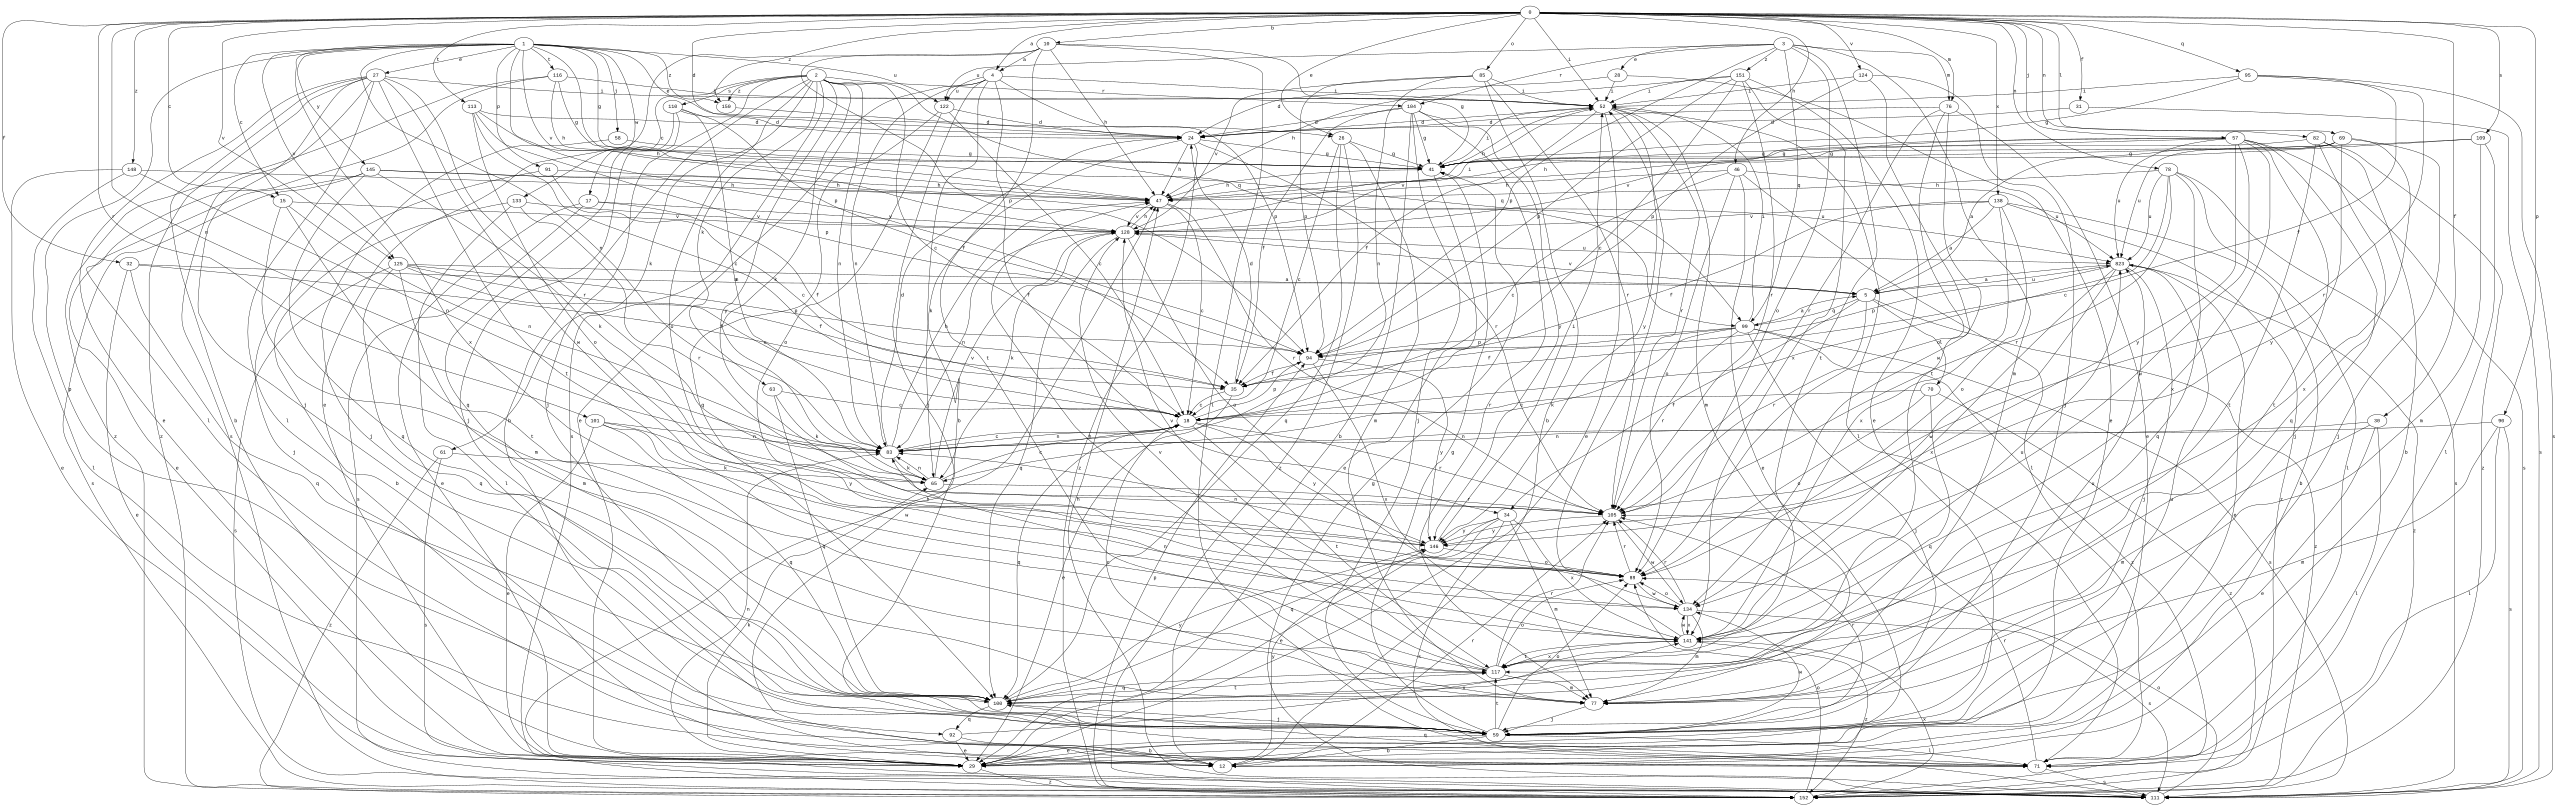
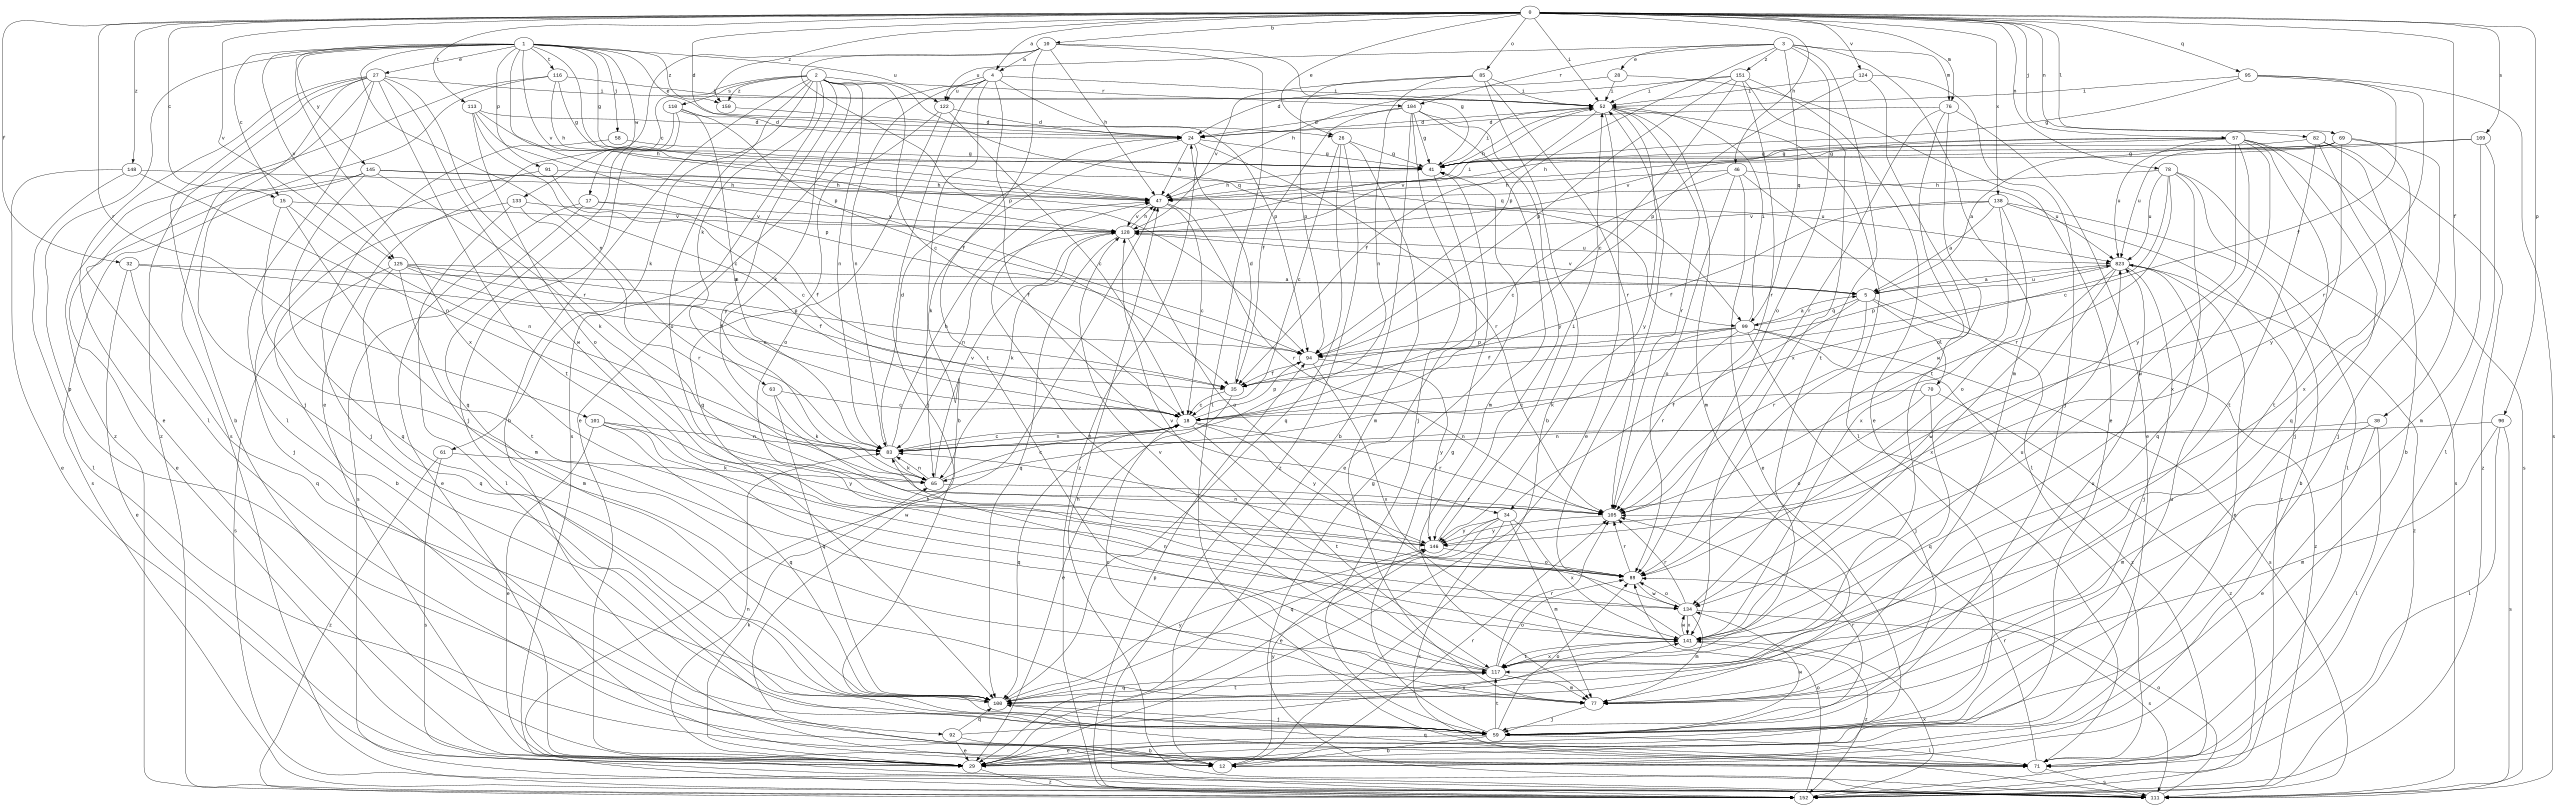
  strict digraph {
    fontname="Liberation Mono"
    node [fontname="Liberation Mono"]
    edge [fontname="Liberation Mono"]
    0
    4
    10
    15
    24
    26
    30
-   31
    32
    46
    52
    57
    69
    76
    78
    82
    83
    85
    90
    95
    101
    109
    113
    124
    125
    138
    148
    150
    94
    122
    12
    59
    29
    34
    41
    117
    47
    71
    128
    77
    65
    105
    152
    18
    100
    111
    5
    35
    89
    n50 [label=823]
    146
    141
    134
    1
    27
    58
    91
    92
    99
    116
    133
    145
    2
    17
    61
    63
    104
    110
    3
    28
    151
    70
    0 -> 4 [label=a]
    0 -> 10 [label=b]
    0 -> 15 [label=c]
    0 -> 24 [label=d]
    0 -> 26 [label=e]
    0 -> 30 [label=f]
-   0 -> 31 [label=f]
    0 -> 32 [label=f]
    0 -> 46 [label=h]
    0 -> 52 [label=i]
    0 -> 57 [label=j]
    0 -> 69 [label=l]
    0 -> 76 [label=m]
    0 -> 78 [label=n]
    0 -> 82 [label=n]
-   0 -> 83 [label=n]
    0 -> 85 [label=o]
    0 -> 90 [label=p]
    0 -> 95 [label=q]
    0 -> 101 [label=r]
    0 -> 109 [label=s]
    0 -> 113 [label=t]
    0 -> 124 [label=v]
    0 -> 125 [label=v]
    0 -> 138 [label=x]
    0 -> 148 [label=z]
    0 -> 150 [label=z]
    4 -> 52 [label=i]
    4 -> 83 [label=n]
    4 -> 94 [label=p]
    4 -> 122 [label=u]
    4 -> 12 [label=b]
    4 -> 59 [label=j]
    4 -> 29 [label=e]
    4 -> 34 [label=f]
    10 -> 4 [label=a]
    10 -> 94 [label=p]
    10 -> 29 [label=e]
    10 -> 41 [label=g]
    10 -> 117 [label=t]
    10 -> 47 [label=h]
    10 -> 71 [label=l]
    15 -> 83 [label=n]
    15 -> 117 [label=t]
    15 -> 128 [label=v]
    15 -> 77 [label=m]
    24 -> 41 [label=g]
    24 -> 47 [label=h]
    24 -> 65 [label=k]
    24 -> 105 [label=r]
    24 -> 152 [label=z]
    26 -> 41 [label=g]
    26 -> 77 [label=m]
    26 -> 152 [label=z]
    26 -> 18 [label=c]
    26 -> 100 [label=q]
    30 -> 83 [label=n]
    30 -> 29 [label=e]
    30 -> 71 [label=l]
    30 -> 77 [label=m]
-   31 -> 24 [label=d]
-   31 -> 111 [label=s]
    32 -> 29 [label=e]
    32 -> 100 [label=q]
    32 -> 5 [label=a]
    32 -> 35 [label=f]
    46 -> 29 [label=e]
    46 -> 47 [label=h]
    46 -> 71 [label=l]
    46 -> 18 [label=c]
    46 -> 89 [label=o]
    46 -> n50 [label=u]
    52 -> 24 [label=d]
    52 -> 29 [label=e]
    52 -> 47 [label=h]
    52 -> 71 [label=l]
    52 -> 77 [label=m]
    52 -> 105 [label=r]
    52 -> 35 [label=f]
    52 -> 146 [label=y]
    57 -> 59 [label=j]
    57 -> 41 [label=g]
    57 -> 117 [label=t]
    57 -> 47 [label=h]
    57 -> 128 [label=v]
    57 -> 111 [label=s]
    57 -> n50 [label=u]
    57 -> 146 [label=y]
    57 -> 141 [label=x]
    57 -> 134 [label=w]
    69 -> 59 [label=j]
    69 -> 41 [label=g]
    69 -> 5 [label=a]
    69 -> n50 [label=u]
    69 -> 146 [label=y]
    69 -> 141 [label=x]
    76 -> 24 [label=d]
    76 -> 29 [label=e]
    76 -> 105 [label=r]
    76 -> 89 [label=o]
    76 -> 134 [label=w]
    78 -> 47 [label=h]
    78 -> 71 [label=l]
    78 -> 105 [label=r]
    78 -> 18 [label=c]
    78 -> 100 [label=q]
    78 -> 111 [label=s]
    78 -> n50 [label=u]
    82 -> 12 [label=b]
    82 -> 41 [label=g]
    82 -> 117 [label=t]
    82 -> 152 [label=z]
    82 -> 100 [label=q]
    83 -> 24 [label=d]
    83 -> 47 [label=h]
    83 -> 65 [label=k]
    83 -> 18 [label=c]
    85 -> 52 [label=i]
    85 -> 83 [label=n]
    85 -> 94 [label=p]
    85 -> 12 [label=b]
    85 -> 128 [label=v]
    85 -> 105 [label=r]
    90 -> 83 [label=n]
    90 -> 71 [label=l]
    90 -> 77 [label=m]
    90 -> 111 [label=s]
    95 -> 52 [label=i]
    95 -> 41 [label=g]
    95 -> 105 [label=r]
    95 -> 111 [label=s]
    95 -> 35 [label=f]
    101 -> 83 [label=n]
    101 -> 29 [label=e]
    101 -> 100 [label=q]
    101 -> 146 [label=y]
    101 -> 134 [label=w]
    109 -> 41 [label=g]
    109 -> 71 [label=l]
    109 -> 128 [label=v]
    109 -> 77 [label=m]
    113 -> 24 [label=d]
    113 -> 94 [label=p]
    113 -> 47 [label=h]
    113 -> 18 [label=c]
    113 -> 89 [label=o]
    124 -> 52 [label=i]
    124 -> 94 [label=p]
    124 -> 59 [label=j]
    124 -> 117 [label=t]
    125 -> 94 [label=p]
    125 -> 77 [label=m]
    125 -> 18 [label=c]
    125 -> 100 [label=q]
    125 -> 111 [label=s]
    125 -> 5 [label=a]
    125 -> 35 [label=f]
    138 -> 12 [label=b]
    138 -> 128 [label=v]
    138 -> 152 [label=z]
    138 -> 5 [label=a]
    138 -> 35 [label=f]
    138 -> 89 [label=o]
    138 -> 141 [label=x]
    148 -> 83 [label=n]
    148 -> 29 [label=e]
    148 -> 47 [label=h]
    148 -> 71 [label=l]
    150 -> 24 [label=d]
    94 -> 35 [label=f]
    94 -> 146 [label=y]
    94 -> 141 [label=x]
    122 -> 24 [label=d]
    122 -> 18 [label=c]
    122 -> 100 [label=q]
    122 -> 89 [label=o]
    12 -> 105 [label=r]
    12 -> 146 [label=y]
    59 -> 12 [label=b]
    59 -> 29 [label=e]
    59 -> 41 [label=g]
    59 -> 117 [label=t]
    59 -> 71 [label=l]
    59 -> 105 [label=r]
    59 -> 89 [label=o]
    59 -> n50 [label=u]
    59 -> 134 [label=w]
    29 -> 83 [label=n]
    29 -> 65 [label=k]
    29 -> 152 [label=z]
    34 -> 29 [label=e]
    34 -> 77 [label=m]
    34 -> 100 [label=q]
    34 -> 111 [label=s]
    34 -> 146 [label=y]
    34 -> 141 [label=x]
    41 -> 52 [label=i]
    41 -> 29 [label=e]
    41 -> 47 [label=h]
    117 -> 47 [label=h]
    117 -> 128 [label=v]
    117 -> 77 [label=m]
    117 -> 105 [label=r]
    117 -> 100 [label=q]
    117 -> 89 [label=o]
    117 -> 141 [label=x]
    47 -> 128 [label=v]
    47 -> 105 [label=r]
    47 -> 18 [label=c]
    71 -> 105 [label=r]
    71 -> 100 [label=q]
    71 -> 111 [label=s]
    128 -> 52 [label=i]
    128 -> 83 [label=n]
    128 -> 47 [label=h]
    128 -> 65 [label=k]
    128 -> 100 [label=q]
    128 -> 89 [label=o]
    128 -> n50 [label=u]
    77 -> 59 [label=j]
    77 -> 18 [label=c]
    77 -> n50 [label=u]
    65 -> 83 [label=n]
    65 -> 128 [label=v]
    65 -> 105 [label=r]
    65 -> 18 [label=c]
    105 -> 146 [label=y]
-   105 -> 134 [label=w]
    152 -> 94 [label=p]
    152 -> 47 [label=h]
    152 -> 89 [label=o]
    152 -> 141 [label=x]
    18 -> 83 [label=n]
    18 -> 94 [label=p]
    18 -> 117 [label=t]
    18 -> 105 [label=r]
    18 -> 100 [label=q]
    18 -> 146 [label=y]
    100 -> 59 [label=j]
    100 -> 117 [label=t]
    100 -> 146 [label=y]
    111 -> 41 [label=g]
    111 -> 47 [label=h]
    111 -> 89 [label=o]
    5 -> 34 [label=f]
    5 -> 128 [label=v]
    5 -> 105 [label=r]
    5 -> 152 [label=z]
    5 -> n50 [label=u]
    5 -> 99 [label=q]
    5 -> 70 [label=l]
    35 -> 24 [label=d]
    35 -> 29 [label=e]
    35 -> 18 [label=c]
    89 -> 105 [label=r]
    89 -> 134 [label=w]
    n50 -> 94 [label=p]
    n50 -> 59 [label=j]
    n50 -> 29 [label=e]
    n50 -> 152 [label=z]
    n50 -> 5 [label=a]
    n50 -> 141 [label=x]
    n50 -> 134 [label=w]
    146 -> 52 [label=i]
    146 -> 83 [label=n]
    146 -> 89 [label=o]
    141 -> 52 [label=i]
    141 -> 83 [label=n]
    141 -> 117 [label=t]
    141 -> 152 [label=z]
    141 -> n50 [label=u]
    141 -> 134 [label=w]
    134 -> 128 [label=v]
    134 -> 77 [label=m]
    134 -> 105 [label=r]
    134 -> 111 [label=s]
    134 -> 89 [label=o]
    134 -> 141 [label=x]
    1 -> 15 [label=c]
    1 -> 26 [label=e]
    1 -> 83 [label=n]
    1 -> 125 [label=v]
    1 -> 150 [label=z]
    1 -> 94 [label=p]
    1 -> 122 [label=u]
    1 -> 41 [label=g]
    1 -> 128 [label=v]
    1 -> 141 [label=x]
    1 -> 27 [label=e]
    1 -> 58 [label=j]
    1 -> 91 [label=p]
    1 -> 92 [label=p]
    1 -> 99 [label=q]
    1 -> 116 [label=t]
    1 -> 133 [label=w]
    1 -> 145 [label=y]
    27 -> 52 [label=i]
    27 -> 12 [label=b]
    27 -> 59 [label=j]
    27 -> 29 [label=e]
    27 -> 117 [label=t]
    27 -> 71 [label=l]
    27 -> 105 [label=r]
    27 -> 152 [label=z]
    27 -> 111 [label=s]
    27 -> 134 [label=w]
    58 -> 59 [label=j]
    58 -> 41 [label=g]
    91 -> 59 [label=j]
    91 -> 47 [label=h]
    91 -> 18 [label=c]
    92 -> 12 [label=b]
    92 -> 29 [label=e]
-   100 -> 92 [label=q]
+   92 -> 100 [label=q]
    92 -> 141 [label=x]
    99 -> 52 [label=i]
    99 -> 94 [label=p]
    99 -> 59 [label=j]
    99 -> 65 [label=k]
    99 -> 105 [label=r]
    99 -> 152 [label=z]
    99 -> 111 [label=s]
    99 -> 5 [label=a]
    99 -> 35 [label=f]
    116 -> 52 [label=i]
    116 -> 41 [label=g]
    116 -> 47 [label=h]
    116 -> 71 [label=l]
    116 -> 152 [label=z]
    133 -> 12 [label=b]
    133 -> 71 [label=l]
    133 -> 128 [label=v]
    133 -> 105 [label=r]
    145 -> 29 [label=e]
    145 -> 47 [label=h]
    145 -> 65 [label=k]
    145 -> 100 [label=q]
    145 -> 111 [label=s]
    145 -> n50 [label=u]
    2 -> 83 [label=n]
    2 -> 150 [label=z]
    2 -> 12 [label=b]
-   2 -> 59 [label=j]
    2 -> 65 [label=k]
    2 -> 18 [label=c]
    2 -> 111 [label=s]
    2 -> 89 [label=o]
    2 -> 146 [label=y]
    2 -> 99 [label=q]
    2 -> 17 [label=c]
    2 -> 61 [label=k]
    2 -> 63 [label=k]
    2 -> 104 [label=r]
    2 -> 110 [label=s]
    17 -> 29 [label=e]
    17 -> 128 [label=v]
    17 -> 111 [label=s]
    17 -> 35 [label=f]
    61 -> 65 [label=k]
    61 -> 152 [label=z]
    61 -> 111 [label=s]
    63 -> 65 [label=k]
    63 -> 18 [label=c]
    63 -> 100 [label=q]
    104 -> 24 [label=d]
    104 -> 12 [label=b]
    104 -> 59 [label=j]
    104 -> 41 [label=g]
-   104 -> 77 [label=r]
+   104 -> 77 [label=m]
    104 -> 35 [label=f]
    104 -> 146 [label=y]
    110 -> 24 [label=d]
    110 -> 83 [label=n]
    110 -> 59 [label=j]
    110 -> 100 [label=q]
    110 -> 35 [label=f]
    3 -> 76 [label=m]
    3 -> 94 [label=p]
    3 -> 122 [label=u]
    3 -> 117 [label=t]
    3 -> 77 [label=m]
    3 -> 89 [label=o]
    3 -> 99 [label=q]
    3 -> 104 [label=r]
    3 -> 28 [label=e]
    3 -> 151 [label=z]
    28 -> 24 [label=d]
    28 -> 52 [label=i]
    28 -> 29 [label=e]
    151 -> 52 [label=i]
    151 -> 94 [label=p]
    151 -> 29 [label=e]
    151 -> 47 [label=h]
    151 -> 105 [label=r]
    151 -> 18 [label=c]
    151 -> 141 [label=x]
    70 -> 152 [label=z]
    70 -> 18 [label=c]
    70 -> 100 [label=q]
    70 -> 89 [label=o]
  }
